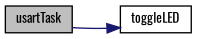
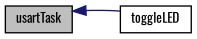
  digraph {
    rankdir=LR
    fontname=Oswald
    node [color=black fontname=Oswald fontsize=10 shape=record style=filled]
    n1 [fillcolor=grey75 fontcolor=black height=0.2 label=usartTask width=0.4]
    n2 [fillcolor=white height=0.2 label=toggleLED width=0.4]
-   n1 -> n2 [color=midnightblue fontname=Oswald fontsize=10 labelfontname=Helvetica labelfontsize=10 style=solid arrowhead=normal]
+   n2 -> n1 [color=midnightblue fontname=Oswald fontsize=10 labelfontname=Helvetica labelfontsize=10 style=solid arrowhead=normal]
  }
